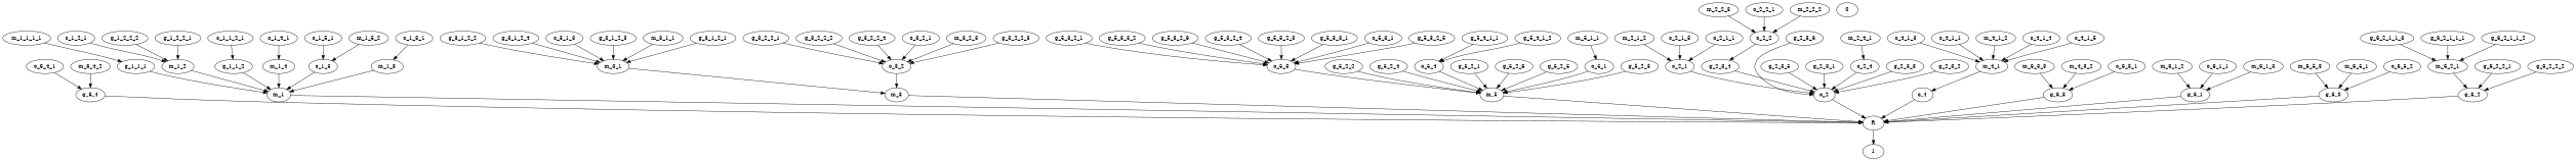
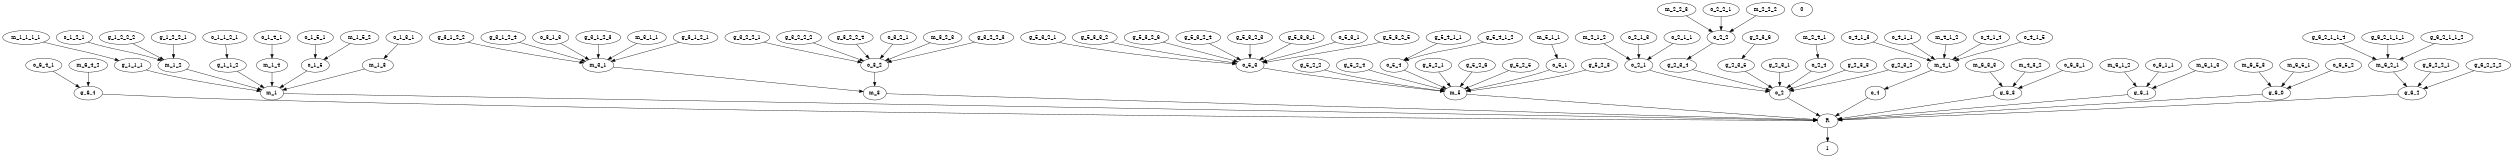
  digraph {
    g_6_2
    R
    1
-   g_6_2_1_1_3
+   g_6_2_1_1_3 [label=g_6_2_1_1_4]
    m_6_2_1
    o_6_4_1
    g_6_4
    g_1_1_1
    m_1
    g_3_1_2_2
    m_3_1
    m_3
    g_5_3_2_1
    o_5_3
    m_5
    o_2_1
    o_2
    g_5_2_2
    o_2_2
    g_2_3_4
    o_1_2_1
    m_1_2
    g_1_2_2_2
    g_1_2_2_1
    m_2_1_2
    o_2_1_3
    g_3_2_2_1
    o_3_2
    o_4_1_3
    m_4_1
    o_4
    g_1_1_2
    g_6_2_2_1
    g_6_2_1_1_1
    o_1_1_2_1
    o_1_4_1
    m_1_4
    g_5_2_4
    g_5_4_1_1
    o_5_4
    g_3_2_2_2
    g_5_2_1
    0
    g_5_3_3_2
    o_1_5
    g_2_3_6
    g_5_3_2_6
    g_3_1_2_4
    m_6_3_3
    g_6_3
    n51 [label=m_4_3_2]
    g_6_2_1_1_2
    g_5_3_2_4
    m_6_4_2
    o_3_1_3
    m_6_1_2
    g_6_1
    g_2_3_1
    o_4_1_1
    g_5_2_6
    g_3_2_2_4
    g_3_1_2_3
    m_1_3
    o_1_5_1
    m_1_1_1_1
    g_6_2_2_2
    o_2_4
    n68 [label=g_6_0]
    m_6_5_3
    m_2_4_1
    m_6_5_1
    g_5_3_2_3
    g_5_2_5
    m_2_2_3
    g_5_4_1_2
    o_2_2_1
    m_3_1_1
    m_1_5_2
    m_5_1_1
    o_5_1
    o_6_3_1
    o_3_2_1
    g_3_1_2_1
    g_2_3_5
    o_6_5_2
    g_5_3_3_1
    o_2_1_1
    g_5_2_3
    o_5_3_1
    m_3_2_3
    m_4_1_2
    g_5_3_2_5
    o_6_1_1
    m_6_1_3
    g_3_2_2_3
    o_4_1_4
    o_4_1_5
    m_2_2_2
    g_2_3_3
    g_2_3_2
    o_1_3_1
    g_6_2 -> R
    R -> 1
    g_6_2_1_1_3 -> m_6_2_1
    m_6_2_1 -> g_6_2
    o_6_4_1 -> g_6_4
    g_6_4 -> R
    g_1_1_1 -> m_1
    m_1 -> R
    g_3_1_2_2 -> m_3_1
    m_3_1 -> m_3
    m_3 -> R
    g_5_3_2_1 -> o_5_3
    o_5_3 -> m_5
    m_5 -> R
    o_2_1 -> o_2
    o_2 -> R
    g_5_2_2 -> m_5
    o_2_2 -> g_2_3_4
    g_2_3_4 -> o_2
    o_1_2_1 -> m_1_2
    m_1_2 -> m_1
    g_1_2_2_2 -> m_1_2
    g_1_2_2_1 -> m_1_2
    m_2_1_2 -> o_2_1
    o_2_1_3 -> o_2_1
    g_3_2_2_1 -> o_3_2
    o_3_2 -> m_3
    o_4_1_3 -> m_4_1
    m_4_1 -> o_4
    o_4 -> R
    g_1_1_2 -> m_1
    g_6_2_2_1 -> g_6_2
    g_6_2_1_1_1 -> m_6_2_1
    o_1_1_2_1 -> g_1_1_2
    o_1_4_1 -> m_1_4
    m_1_4 -> m_1
    g_5_2_4 -> m_5
    g_5_4_1_1 -> o_5_4
    o_5_4 -> m_5
    g_3_2_2_2 -> o_3_2
    g_5_2_1 -> m_5
    g_5_3_3_2 -> o_5_3
    o_1_5 -> m_1
-   g_2_3_6 -> o_2
+   g_2_3_6 -> g_2_3_5
    g_5_3_2_6 -> o_5_3
    g_3_1_2_4 -> m_3_1
    m_6_3_3 -> g_6_3
    g_6_3 -> R
    n51 -> g_6_3
    g_6_2_1_1_2 -> m_6_2_1
    g_5_3_2_4 -> o_5_3
    m_6_4_2 -> g_6_4
    o_3_1_3 -> m_3_1
    m_6_1_2 -> g_6_1
    g_6_1 -> R
    g_2_3_1 -> o_2
    o_4_1_1 -> m_4_1
    g_5_2_6 -> m_5
    g_3_2_2_4 -> o_3_2
    g_3_1_2_3 -> m_3_1
    m_1_3 -> m_1
    o_1_5_1 -> o_1_5
    m_1_1_1_1 -> g_1_1_1
    g_6_2_2_2 -> g_6_2
    o_2_4 -> o_2
    n68 -> R
    m_6_5_3 -> n68
    m_2_4_1 -> o_2_4
    m_6_5_1 -> n68
    g_5_3_2_3 -> o_5_3
    g_5_2_5 -> m_5
    m_2_2_3 -> o_2_2
    g_5_4_1_2 -> o_5_4
    o_2_2_1 -> o_2_2
    m_3_1_1 -> m_3_1
    m_1_5_2 -> o_1_5
    m_5_1_1 -> o_5_1
    o_5_1 -> m_5
    o_6_3_1 -> g_6_3
    o_3_2_1 -> o_3_2
    g_3_1_2_1 -> m_3_1
    g_2_3_5 -> o_2
    o_6_5_2 -> n68
    g_5_3_3_1 -> o_5_3
    o_2_1_1 -> o_2_1
    g_5_2_3 -> m_5
    o_5_3_1 -> o_5_3
    m_3_2_3 -> o_3_2
    m_4_1_2 -> m_4_1
    g_5_3_2_5 -> o_5_3
    o_6_1_1 -> g_6_1
    m_6_1_3 -> g_6_1
    g_3_2_2_3 -> o_3_2
    o_4_1_4 -> m_4_1
    o_4_1_5 -> m_4_1
    m_2_2_2 -> o_2_2
    g_2_3_3 -> o_2
    g_2_3_2 -> o_2
    o_1_3_1 -> m_1_3
  }
